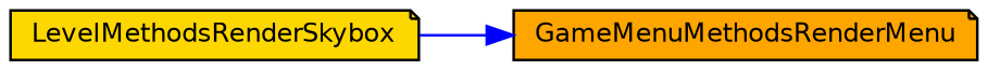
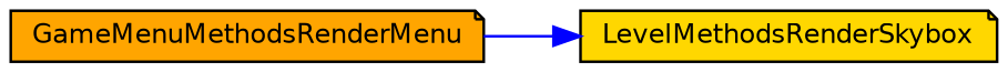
  digraph {
    rankdir=RL
    node [color=black fontname=Helvetica fontsize=10 shape=note style=filled]
    n1 [fillcolor=gold fontcolor=black height=0.2 label=LevelMethodsRenderSkybox width=0.4]
    n2 [fillcolor=orange height=0.2 label=GameMenuMethodsRenderMenu width=0.4]
-   n2 -> n1 [color=blue dir=back fontname=Helvetica fontsize=10 labelfontname=Helvetica labelfontsize=10 style=solid]
+   n1 -> n2 [color=blue dir=back fontname=Helvetica fontsize=10 labelfontname=Helvetica labelfontsize=10 style=solid]
  }
